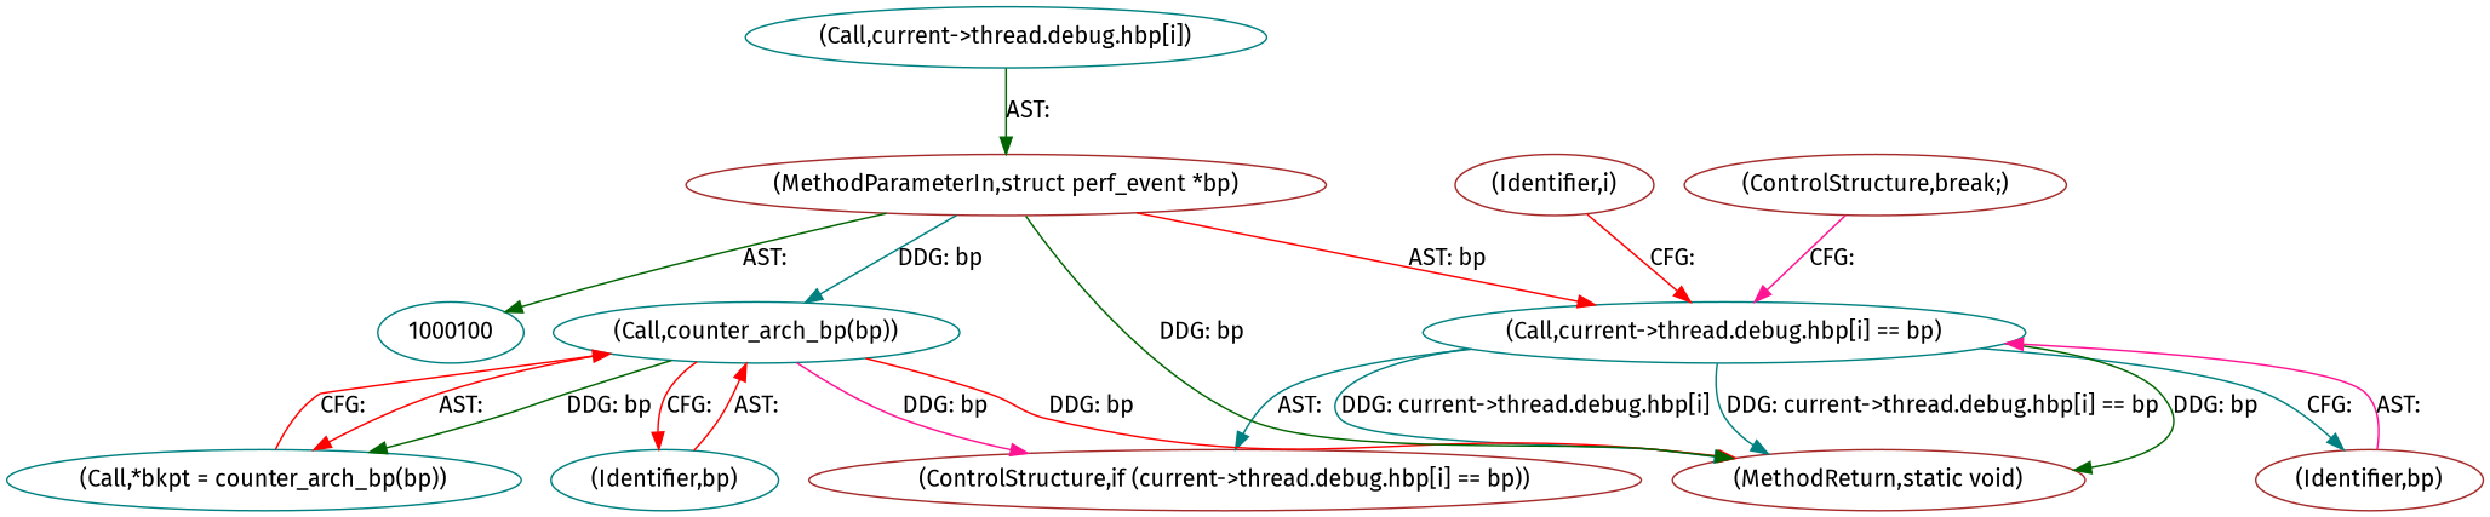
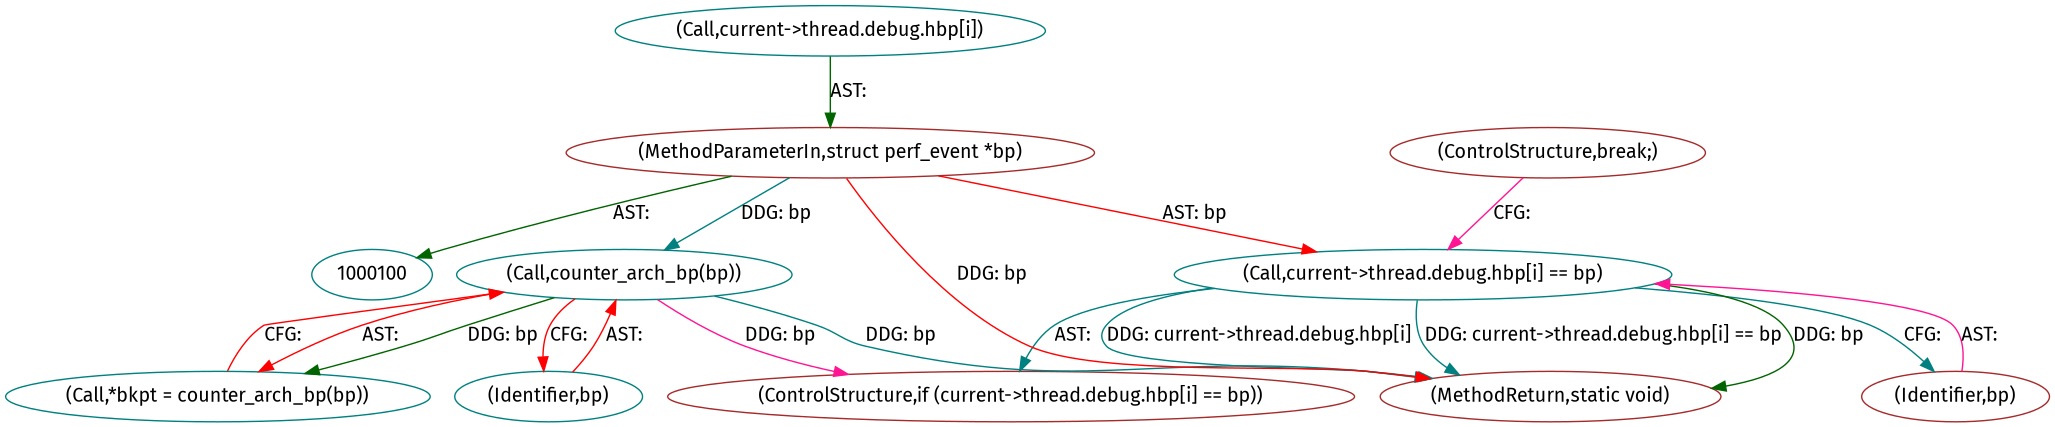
  digraph {
    fontname="Fira Sans"
    node [color=teal fontname="Fira Sans"]
    edge [color=red fontname="Fira Sans"]
    n1 [label="(Call,current->thread.debug.hbp[i] == bp)"]
    n2 [color=brown label="(Identifier,bp)"]
    n3 [color=brown label="(ControlStructure,if (current->thread.debug.hbp[i] == bp))"]
    n4 [color=brown label="(MethodReturn,static void)"]
    n5 [label="(Call,counter_arch_bp(bp))"]
    n6 [label="(Identifier,bp)"]
    n7 [label="(Call,*bkpt = counter_arch_bp(bp))"]
    n8 [color=brown label="(MethodParameterIn,struct perf_event *bp)"]
    1000100
    n10 [label="(Call,current->thread.debug.hbp[i])"]
-   n11 [color=brown label="(Identifier,i)"]
    n12 [color=brown label="(ControlStructure,break;)"]
    n1 -> n2 [color=teal label="CFG: "]
    n1 -> n3 [color=teal label="AST: "]
    n1 -> n4 [color=teal label="DDG: current->thread.debug.hbp[i] == bp"]
    n1 -> n4 [color=darkgreen label="DDG: bp"]
    n1 -> n4 [color=teal label="DDG: current->thread.debug.hbp[i]"]
    n2 -> n1 [color=deeppink label="AST: "]
    n5 -> n3 [color=deeppink label="DDG: bp"]
-   n5 -> n4 [label="DDG: bp"]
+   n5 -> n4 [color=teal label="DDG: bp"]
    n5 -> n6 [label="CFG: "]
    n5 -> n7 [label="AST: "]
    n5 -> n7 [color=darkgreen label="DDG: bp"]
    n6 -> n5 [label="AST: "]
    n7 -> n5 [label="CFG: "]
    n8 -> n1 [label="AST: bp"]
-   n8 -> n4 [color=darkgreen label="DDG: bp"]
+   n8 -> n4 [label="DDG: bp"]
    n8 -> n5 [color=teal label="DDG: bp"]
    n8 -> 1000100 [color=darkgreen label="AST: "]
    n10 -> n8 [color=darkgreen label="AST: "]
-   n11 -> n1 [label="CFG: "]
    n12 -> n1 [color=deeppink label="CFG: "]
  }
